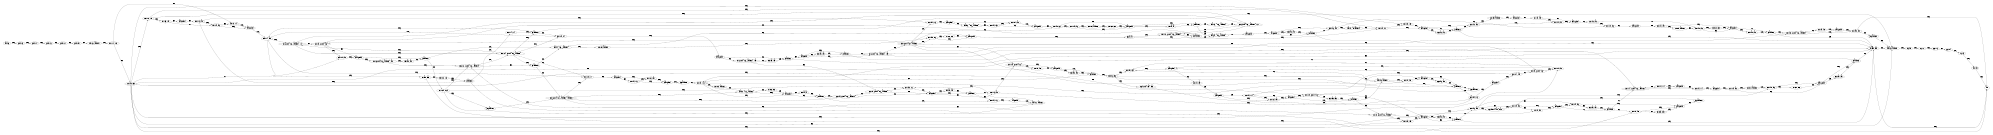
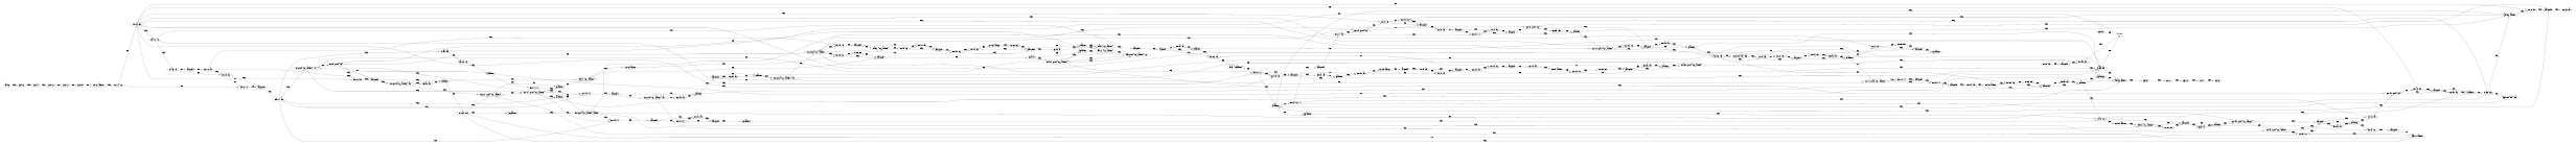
  digraph {
    rankdir=LR
    n1 [label="add rbp"]
    n2 [label="push r15"]
    n3 [label="push r14"]
    n4 [label="push r13"]
    n5 [label="push r12"]
    n6 [label="push rbx"]
    n7 [label="sub rsp , address"]
    n8 [label="mov r14 , rcx"]
    n9 [label="mov rbx , ecx"]
    n10 [label="mov rsi , r14"]
    n11 [label="mov r12 , rsi"]
    n12 [label="mov rdx , rbx"]
    n13 [label="mov rsi , rbx"]
    n14 [label="mov rsi , rbx"]
    n15 [label="mov rdx , rbx"]
    n16 [label="mov rsi , rbx"]
    n17 [label="mov rsi , rbx"]
    n18 [label="mov rsi , rbx"]
    n19 [label="mov rsi , rbx"]
    n20 [label="call symbol"]
    n21 [label="mov rbp , rdi"]
    n22 [label="mov qword [ rsp + address ] , r12"]
    n23 [label="mov rdi , r12"]
    n24 [label="call symbol"]
    n25 [label="call symbol"]
    n26 [label="call symbol"]
    n27 [label="call symbol"]
    n28 [label="call symbol"]
    n29 [label="mov rdx , rbp"]
    n30 [label="call symbol"]
    n31 [label="xor edx , edx"]
    n32 [label="call symbol"]
    n33 [label="call symbol"]
    n34 [label="call symbol"]
    n35 [label="mov rdi , rbp"]
    n36 [label="mov qword [ rsp + address ] , r14"]
    n37 [label="mov r12 , qword [ rsp + address ]"]
    n38 [label="mov r15 , rax"]
    n39 [label="je address"]
    n40 [label="mov rdi , r15"]
    n41 [label="add rsp , address"]
    n42 [label="test r14 , r14"]
    n43 [label="call symbol"]
    n44 [label="mov r14 , rax"]
    n45 [label="xor eax , eax"]
    n46 [label="je address"]
    n47 [label="mov rdi , r14"]
    n48 [label="mov rdi , r14"]
    n49 [label="test r15 , r15"]
    n50 [label=retn]
    n51 [label="call symbol"]
    n52 [label="mov rdi , qword [ rsp ]"]
    n53 [label="mov r14 , qword [ rsp + address ]"]
    n54 [label="call symbol"]
    n55 [label="pop rbx"]
    n56 [label="pop r12"]
    n57 [label="pop r13"]
    n58 [label="pop r14"]
    n59 [label="pop r15"]
    n60 [label="pop rbp"]
    n61 [label="mov qword [ rsp + address ] , rax"]
    n62 [label="je address"]
    n63 [label="test rax , rax"]
    n64 [label="mov rsi , qword [ rsp + address ]"]
    n65 [label="xor eax , eax"]
    n66 [label="call symbol"]
    n67 [label="mov rdx , r12"]
    n68 [label="call symbol"]
    n69 [label="test rax , rax"]
    n70 [label="je address"]
    n71 [label="mov qword [ rsp + address ] , rax"]
    n72 [label="mov qword [ rsp ] , address"]
    n73 [label="mov rbx , qword [ rsp + address ]"]
    n74 [label="mov r14 , qword [ rsp + address ]"]
    n75 [label="mov rdx , rsp"]
    n76 [label="mov rdx , rsp"]
    n77 [label="mov rdi , qword [ rsp ]"]
    n78 [label="mov rdi , qword [ rsp ]"]
    n79 [label="mov rdi , qword [ rsp ]"]
    n80 [label="mov rdi , rbx"]
    n81 [label="mov rax , rbx"]
    n82 [label="mov rsi , r14"]
    n83 [label="mov rdi , r14"]
    n84 [label="mov rdi , rbp"]
    n85 [label="call symbol"]
    n86 [label="call symbol"]
    n87 [label="xor ecx , ecx"]
    n88 [label="test eax , eax"]
    n89 [label="lea rbp , [ rsp + address ]"]
    n90 [label="mov rsi , rax"]
    n91 [label="mov rdi , rbp"]
    n92 [label="call symbol"]
    n93 [label="mov esi , address"]
    n94 [label="test al , al"]
    n95 [label="je address"]
    n96 [label="xor ecx , ecx"]
    n97 [label="lea rdi , [ rsp + address ]"]
    n98 [label="lea r13 , [ rsp + address ]"]
    n99 [label="call symbol"]
    n100 [label="call symbol"]
    n101 [label="test rax , rax"]
    n102 [label="je address"]
    n103 [label="mov rbp , rax"]
    n104 [label="lea rsi , [ rel address ]"]
    n105 [label="mov rdi , rbp"]
    n106 [label="call symbol"]
    n107 [label="jne address"]
    n108 [label="je address"]
    n109 [label="mov qword [ rsp + address ] , rax"]
    n110 [label="je address"]
    n111 [label="test rax , rax"]
    n112 [label="je address"]
    n113 [label="mov rbx , rax"]
    n114 [label="mov edi , address"]
    n115 [label="mov rsi , rbx"]
    n116 [label="call symbol"]
    n117 [label="call symbol"]
    n118 [label="lea rdi , [ rsp + address ]"]
    n119 [label="mov esi , address"]
    n120 [label="test al , al"]
    n121 [label="xor r12d , r12d"]
    n122 [label="jmp address"]
    n123 [label="add r12 , address"]
    n124 [label="cmp r12 , qword [ rsp + address ]"]
    n125 [label="mov qword [ rsp + address ] , address"]
    n126 [label="lea rdx , [ rsp + address ]"]
    n127 [label="mov rdi , qword [ rsp + address ]"]
    n128 [label="mov rsi , qword [ rsp + address ]"]
    n129 [label="call symbol"]
    n130 [label="xor ecx , ecx"]
    n131 [label="mov rdi , rax"]
    n132 [label="mov rbx , rax"]
    n133 [label="mov rdx , rbx"]
    n134 [label="call symbol"]
    n135 [label="xor ecx , ecx"]
    n136 [label="mov rdi , rax"]
    n137 [label="mov esi , address"]
    n138 [label="test rax , rax"]
    n139 [label="je address"]
    n140 [label="call symbol"]
    n141 [label="jmp address"]
    n142 [label="test rax , rax"]
    n143 [label="mov rdi , r13"]
    n144 [label="mov rsi , rax"]
    n145 [label="call symbol"]
    n146 [label="jmp address"]
    n147 [label="mov rdi , r13"]
    n148 [label="mov esi , address"]
    n149 [label="test al , al"]
    n150 [label="je address"]
    n151 [label="mov rdi , r13"]
    n152 [label="call symbol"]
    n153 [label="test rax , rax"]
    n154 [label="je address"]
    n155 [label="mov r15 , rax"]
    n156 [label="mov rdi , r15"]
    n157 [label="call symbol"]
    n158 [label="test rax , rax"]
    n159 [label="je address"]
    n160 [label="xor ebp , ebp"]
    n161 [label="nop dword [ rax ] , eax"]
    n162 [label="add rbp , address"]
    n163 [label="jb address"]
    n164 [label="jmp address"]
    n165 [label="mov r14 , rax"]
    n166 [label="test rax , rax"]
    n167 [label="je address"]
    n168 [label="mov rbp , rax"]
    n169 [label="nop dword [ rax ] , eax"]
    n170 [label="mov rdi , rbp"]
    n171 [label="mov rdx , rbp"]
    n172 [label="mov rdi , rbp"]
    n173 [label="call symbol"]
    n174 [label="xor ecx , ecx"]
    n175 [label="test rax , rax"]
    n176 [label="cmp rbp , rax"]
    n177 [label="je address"]
    n178 [label="mov rdi , r14"]
    n179 [label="mov rsi , rax"]
    n180 [label="call symbol"]
    n181 [label="mov rdi , rax"]
    n182 [label="call symbol"]
    n183 [label="je address"]
    n184 [label="call symbol"]
    n185 [label="call symbol"]
    n186 [label="mov rdi , rax"]
    n187 [label="mov esi , address"]
    n188 [label="test rax , rax"]
    n189 [label="je address"]
    n190 [label="jmp address"]
    n1 -> n2 [label=CFG]
    n2 -> n3 [label=CFG]
    n3 -> n4 [label=CFG]
    n4 -> n5 [label=CFG]
    n5 -> n6 [label=CFG]
    n6 -> n7 [label=CFG]
    n7 -> n8 [label=CFG]
    n8 -> n9 [label=CFG]
    n8 -> n10 [label=DFG]
    n9 -> n11 [label=CFG]
    n9 -> n12 [label=DFG]
    n9 -> n13 [label=DFG]
    n9 -> n14 [label=DFG]
    n9 -> n15 [label=DFG]
    n9 -> n16 [label=DFG]
    n9 -> n17 [label=DFG]
    n9 -> n18 [label=DFG]
    n9 -> n19 [label=DFG]
    n10 -> n20 [label=DFG]
    n11 -> n21 [label=CFG]
    n11 -> n22 [label=DFG]
    n11 -> n23 [label=DFG]
    n12 -> n24 [label=DFG]
    n13 -> n25 [label=DFG]
    n14 -> n26 [label=DFG]
    n15 -> n27 [label=DFG]
    n16 -> n28 [label=DFG]
    n17 -> n29 [label=CFG]
    n17 -> n30 [label=DFG]
    n18 -> n31 [label=CFG]
    n18 -> n32 [label=DFG]
    n19 -> n33 [label=DFG]
    n20 -> n44 [label=DFG]
    n21 -> n34 [label=CFG]
    n21 -> n35 [label=DFG]
    n22 -> n36 [label=CFG]
    n22 -> n37 [label=DFG]
    n23 -> n12 [label=CFG]
    n23 -> n24 [label=DFG]
    n24 -> n111 [label=CFG]
    n24 -> n112 [label=DFG]
    n24 -> n113 [label=DFG]
    n25 -> n109 [label=DFG]
    n25 -> n110 [label=DFG]
    n26 -> n158 [label=CFG]
    n26 -> n159 [label=DFG]
    n27 -> n166 [label=CFG]
    n27 -> n167 [label=DFG]
    n27 -> n168 [label=DFG]
    n28 -> n163 [label=DFG]
    n28 -> n176 [label=CFG]
    n29 -> n30 [label=DFG]
    n30 -> n181 [label=DFG]
    n31 -> n32 [label=CFG]
    n32 -> n190 [label=CFG]
    n33 -> n172 [label=CFG]
    n33 -> n177 [label=DFG]
    n34 -> n38 [label=DFG]
    n35 -> n10 [label=CFG]
    n35 -> n20 [label=DFG]
    n36 -> n52 [label=CFG]
    n36 -> n53 [label=DFG]
    n37 -> n22 [label=DFG]
    n37 -> n23 [label=DFG]
    n37 -> n107 [label=CFG]
    n38 -> n35 [label=CFG]
    n38 -> n39 [label=DFG]
    n38 -> n40 [label=DFG]
    n39 -> n41 [label=CFG]
    n39 -> n42 [label=CFG]
    n40 -> n43 [label=CFG]
    n41 -> n55 [label=CFG]
    n42 -> n46 [label=CFG]
    n43 -> n89 [label=CFG]
    n43 -> n90 [label=DFG]
    n44 -> n36 [label=DFG]
    n44 -> n45 [label=CFG]
    n44 -> n46 [label=DFG]
    n44 -> n47 [label=DFG]
    n44 -> n48 [label=DFG]
    n45 -> n49 [label=CFG]
    n45 -> n50 [label=DFG]
    n46 -> n41 [label=CFG]
    n46 -> n47 [label=CFG]
    n47 -> n51 [label=DFG]
    n48 -> n54 [label=CFG]
    n49 -> n39 [label=CFG]
    n51 -> n61 [label=DFG]
    n51 -> n62 [label=DFG]
    n52 -> n13 [label=CFG]
    n52 -> n25 [label=DFG]
    n53 -> n36 [label=DFG]
    n53 -> n46 [label=DFG]
    n53 -> n47 [label=DFG]
    n53 -> n48 [label=DFG]
    n53 -> n108 [label=CFG]
    n54 -> n143 [label=CFG]
    n54 -> n144 [label=DFG]
    n55 -> n56 [label=CFG]
    n56 -> n57 [label=CFG]
    n57 -> n58 [label=CFG]
    n58 -> n59 [label=CFG]
-   n59 -> n60 [label=CFG]
    n60 -> n50 [label=CFG]
    n61 -> n63 [label=CFG]
    n61 -> n64 [label=DFG]
    n62 -> n65 [label=CFG]
    n62 -> n66 [label=CFG]
    n63 -> n62 [label=CFG]
    n64 -> n67 [label=CFG]
    n64 -> n68 [label=DFG]
    n65 -> n41 [label=CFG]
    n65 -> n50 [label=DFG]
    n66 -> n69 [label=CFG]
    n66 -> n70 [label=DFG]
    n66 -> n71 [label=DFG]
    n67 -> n68 [label=DFG]
    n68 -> n153 [label=CFG]
    n68 -> n154 [label=DFG]
    n68 -> n155 [label=DFG]
    n69 -> n70 [label=CFG]
    n70 -> n65 [label=CFG]
    n70 -> n71 [label=CFG]
    n71 -> n72 [label=CFG]
    n71 -> n73 [label=DFG]
    n71 -> n74 [label=DFG]
    n72 -> n40 [label=CFG]
    n72 -> n52 [label=DFG]
    n72 -> n75 [label=DFG]
    n72 -> n76 [label=DFG]
    n72 -> n77 [label=DFG]
    n72 -> n78 [label=DFG]
    n72 -> n79 [label=DFG]
-   n73 -> n80 [label=DFG]
    n73 -> n81 [label=DFG]
    n74 -> n82 [label=DFG]
    n74 -> n83 [label=DFG]
    n75 -> n84 [label=CFG]
    n75 -> n85 [label=DFG]
    n76 -> n86 [label=DFG]
    n76 -> n87 [label=CFG]
    n77 -> n14 [label=CFG]
    n77 -> n26 [label=DFG]
    n78 -> n17 [label=CFG]
    n78 -> n30 [label=DFG]
    n79 -> n27 [label=DFG]
    n79 -> n28 [label=DFG]
    n79 -> n88 [label=CFG]
    n80 -> n140 [label=DFG]
    n81 -> n50 [label=DFG]
    n81 -> n141 [label=CFG]
    n82 -> n184 [label=CFG]
    n83 -> n185 [label=CFG]
    n84 -> n85 [label=DFG]
    n84 -> n93 [label=CFG]
    n85 -> n94 [label=CFG]
    n85 -> n95 [label=DFG]
    n86 -> n120 [label=DFG]
    n87 -> n86 [label=CFG]
    n88 -> n183 [label=CFG]
    n89 -> n91 [label=CFG]
    n90 -> n92 [label=DFG]
    n91 -> n90 [label=CFG]
    n91 -> n92 [label=DFG]
    n92 -> n75 [label=CFG]
    n93 -> n96 [label=CFG]
    n94 -> n95 [label=CFG]
    n95 -> n97 [label=CFG]
    n95 -> n98 [label=CFG]
    n96 -> n85 [label=CFG]
    n97 -> n99 [label=DFG]
    n98 -> n22 [label=CFG]
    n99 -> n100 [label=CFG]
    n100 -> n101 [label=CFG]
    n100 -> n102 [label=DFG]
    n100 -> n103 [label=DFG]
    n101 -> n102 [label=CFG]
    n102 -> n65 [label=CFG]
    n102 -> n103 [label=CFG]
    n103 -> n104 [label=CFG]
    n103 -> n105 [label=DFG]
    n104 -> n23 [label=CFG]
    n105 -> n106 [label=CFG]
    n106 -> n136 [label=DFG]
    n107 -> n52 [label=CFG]
    n107 -> n97 [label=CFG]
    n108 -> n118 [label=CFG]
    n108 -> n125 [label=CFG]
    n109 -> n124 [label=DFG]
    n109 -> n142 [label=CFG]
    n110 -> n118 [label=CFG]
    n110 -> n121 [label=CFG]
    n111 -> n112 [label=CFG]
    n112 -> n65 [label=CFG]
    n112 -> n113 [label=CFG]
    n113 -> n114 [label=CFG]
    n113 -> n115 [label=DFG]
    n114 -> n116 [label=CFG]
    n115 -> n117 [label=DFG]
    n116 -> n131 [label=DFG]
    n117 -> n132 [label=DFG]
    n118 -> n86 [label=DFG]
    n118 -> n119 [label=CFG]
    n119 -> n76 [label=CFG]
    n120 -> n37 [label=CFG]
    n120 -> n107 [label=DFG]
    n121 -> n67 [label=DFG]
    n121 -> n122 [label=CFG]
    n121 -> n123 [label=DFG]
    n121 -> n124 [label=DFG]
    n122 -> n125 [label=CFG]
    n123 -> n67 [label=DFG]
    n123 -> n124 [label=DFG]
    n124 -> n53 [label=CFG]
    n124 -> n108 [label=DFG]
    n125 -> n48 [label=CFG]
    n125 -> n126 [label=DFG]
    n125 -> n127 [label=DFG]
    n125 -> n128 [label=DFG]
    n126 -> n129 [label=DFG]
    n126 -> n130 [label=CFG]
    n127 -> n64 [label=CFG]
    n127 -> n68 [label=DFG]
    n128 -> n15 [label=CFG]
    n128 -> n27 [label=DFG]
    n129 -> n149 [label=CFG]
    n129 -> n150 [label=DFG]
    n130 -> n129 [label=CFG]
    n131 -> n115 [label=CFG]
    n131 -> n117 [label=DFG]
    n132 -> n105 [label=CFG]
    n132 -> n133 [label=DFG]
    n133 -> n134 [label=DFG]
    n133 -> n135 [label=CFG]
    n134 -> n138 [label=CFG]
    n134 -> n139 [label=DFG]
    n135 -> n134 [label=CFG]
    n136 -> n134 [label=DFG]
    n136 -> n137 [label=CFG]
    n137 -> n133 [label=CFG]
    n138 -> n139 [label=CFG]
    n139 -> n65 [label=CFG]
    n139 -> n73 [label=CFG]
    n140 -> n81 [label=CFG]
    n141 -> n41 [label=CFG]
    n142 -> n110 [label=CFG]
    n143 -> n144 [label=CFG]
    n143 -> n145 [label=DFG]
    n144 -> n145 [label=DFG]
    n145 -> n146 [label=CFG]
    n146 -> n147 [label=CFG]
    n147 -> n129 [label=DFG]
    n147 -> n148 [label=CFG]
    n148 -> n126 [label=CFG]
    n149 -> n150 [label=CFG]
    n150 -> n127 [label=CFG]
    n150 -> n151 [label=CFG]
    n151 -> n152 [label=DFG]
    n152 -> n123 [label=CFG]
    n153 -> n154 [label=CFG]
    n154 -> n151 [label=CFG]
    n154 -> n155 [label=CFG]
    n155 -> n77 [label=CFG]
    n155 -> n156 [label=DFG]
    n156 -> n157 [label=CFG]
    n157 -> n165 [label=DFG]
    n158 -> n159 [label=CFG]
    n159 -> n147 [label=CFG]
    n159 -> n160 [label=CFG]
    n160 -> n29 [label=DFG]
    n160 -> n161 [label=CFG]
    n160 -> n162 [label=DFG]
    n160 -> n163 [label=DFG]
    n161 -> n156 [label=CFG]
    n162 -> n16 [label=CFG]
    n162 -> n29 [label=DFG]
    n162 -> n163 [label=DFG]
    n163 -> n156 [label=CFG]
    n163 -> n164 [label=CFG]
    n164 -> n147 [label=CFG]
    n165 -> n78 [label=CFG]
    n165 -> n178 [label=DFG]
    n166 -> n167 [label=CFG]
    n167 -> n65 [label=CFG]
    n167 -> n168 [label=CFG]
    n168 -> n169 [label=CFG]
    n168 -> n170 [label=DFG]
    n168 -> n171 [label=DFG]
    n168 -> n172 [label=DFG]
    n169 -> n170 [label=CFG]
    n170 -> n19 [label=CFG]
    n170 -> n33 [label=DFG]
    n171 -> n173 [label=DFG]
    n171 -> n174 [label=CFG]
    n172 -> n32 [label=DFG]
    n172 -> n175 [label=CFG]
    n173 -> n188 [label=CFG]
    n173 -> n189 [label=DFG]
    n174 -> n173 [label=CFG]
    n175 -> n177 [label=CFG]
-   n176 -> n163 [label=CFG]
+   n23 -> n163 [label=CFG]
    n177 -> n18 [label=CFG]
    n177 -> n74 [label=CFG]
    n178 -> n179 [label=CFG]
    n178 -> n180 [label=DFG]
    n179 -> n180 [label=DFG]
    n180 -> n79 [label=CFG]
    n180 -> n183 [label=DFG]
    n181 -> n182 [label=CFG]
    n182 -> n178 [label=CFG]
    n182 -> n179 [label=DFG]
    n183 -> n128 [label=CFG]
    n183 -> n162 [label=CFG]
    n184 -> n83 [label=CFG]
    n185 -> n186 [label=DFG]
    n186 -> n173 [label=DFG]
    n186 -> n187 [label=CFG]
    n187 -> n171 [label=CFG]
    n188 -> n189 [label=CFG]
    n189 -> n65 [label=CFG]
    n189 -> n147 [label=CFG]
    n190 -> n170 [label=CFG]
  }
